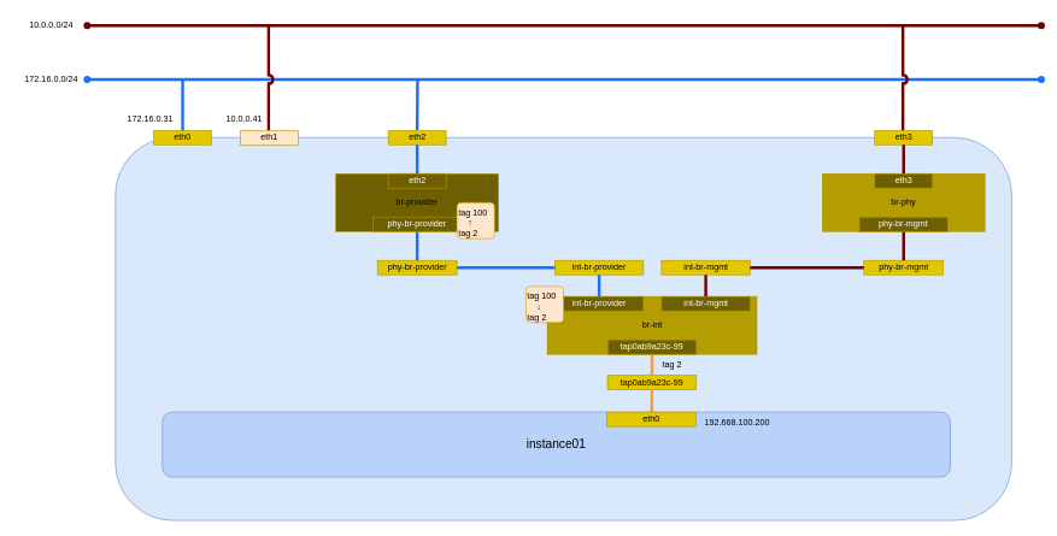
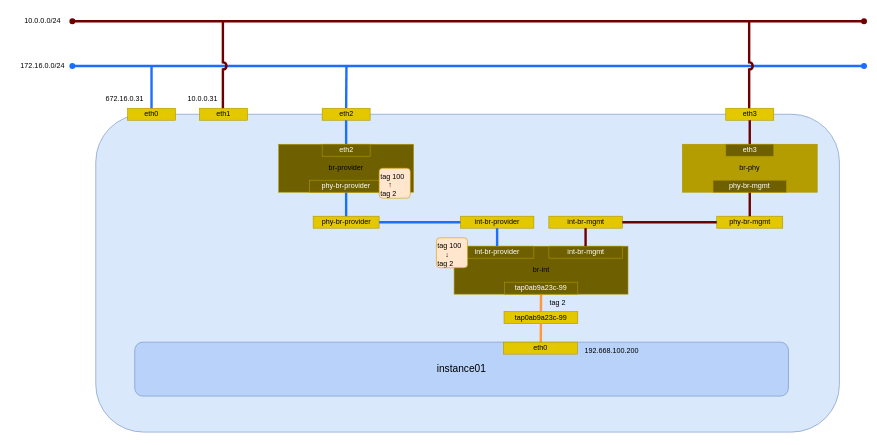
  <mxCell id="0" />
  <mxCell id="1" value="ネットワーク" style="locked=1;" parent="0" />
  <mxCell id="2" value="" style="endArrow=oval;html=1;rounded=0;startArrow=oval;startFill=1;endFill=1;strokeWidth=4;fillColor=#a20025;strokeColor=#6F0000;" parent="1" edge="1"><mxGeometry width="50" height="50" relative="1" as="geometry"><mxPoint x="120" y="35" as="sourcePoint" /><mxPoint x="1440" y="35" as="targetPoint" /></mxGeometry></mxCell>
  <mxCell id="3" value="10.0.0.0/24" style="text;html=1;align=center;verticalAlign=middle;resizable=0;points=[];autosize=1;strokeColor=none;fillColor=none;" parent="1" vertex="1"><mxGeometry x="30" y="20" width="80" height="30" as="geometry" /></mxCell>
  <mxCell id="4" value="" style="endArrow=oval;html=1;rounded=0;startArrow=oval;startFill=1;endFill=1;strokeWidth=4;fillColor=#a20025;strokeColor=#1C6EFF;" parent="1" edge="1"><mxGeometry width="50" height="50" relative="1" as="geometry"><mxPoint x="120" y="109.5" as="sourcePoint" /><mxPoint x="1440" y="109.5" as="targetPoint" /></mxGeometry></mxCell>
  <mxCell id="5" value="172.16.0.0/24" style="text;html=1;align=center;verticalAlign=middle;resizable=0;points=[];autosize=1;strokeColor=none;fillColor=none;" parent="1" vertex="1"><mxGeometry x="20" y="95" width="100" height="30" as="geometry" /></mxCell>
  <mxCell id="6" value="" style="endArrow=none;html=1;rounded=0;startArrow=none;startFill=0;endFill=0;strokeWidth=4;fillColor=#a20025;strokeColor=#1C6EFF;jumpStyle=arc;" parent="1" edge="1"><mxGeometry width="50" height="50" relative="1" as="geometry"><mxPoint x="252" y="110" as="sourcePoint" /><mxPoint x="252" y="190" as="targetPoint" /></mxGeometry></mxCell>
  <mxCell id="7" value="" style="endArrow=none;html=1;rounded=0;startArrow=none;startFill=0;endFill=0;strokeWidth=4;fillColor=#a20025;strokeColor=#1C6EFF;jumpStyle=arc;" parent="1" edge="1"><mxGeometry width="50" height="50" relative="1" as="geometry"><mxPoint x="577" y="110" as="sourcePoint" /><mxPoint x="576.5" y="180" as="targetPoint" /></mxGeometry></mxCell>
  <mxCell id="8" value="" style="endArrow=none;html=1;rounded=0;startArrow=none;startFill=0;endFill=0;strokeWidth=4;fillColor=#a20025;strokeColor=#6F0000;jumpStyle=arc;" parent="1" edge="1"><mxGeometry width="50" height="50" relative="1" as="geometry"><mxPoint x="1248.5" y="36" as="sourcePoint" /><mxPoint x="1248.5" y="190" as="targetPoint" /></mxGeometry></mxCell>
  <mxCell id="9" value="" style="endArrow=none;html=1;rounded=0;startArrow=none;startFill=0;endFill=0;strokeWidth=4;fillColor=#a20025;strokeColor=#6F0000;jumpStyle=arc;" parent="1" edge="1"><mxGeometry width="50" height="50" relative="1" as="geometry"><mxPoint x="371" y="34" as="sourcePoint" /><mxPoint x="371" y="190" as="targetPoint" /></mxGeometry></mxCell>
  <mxCell id="10" value="マシン" style="locked=1;" parent="0" />
  <mxCell id="11" value="" style="rounded=1;whiteSpace=wrap;html=1;fillColor=#dae8fc;strokeColor=#6c8ebf;" parent="10" vertex="1"><mxGeometry x="159" y="190" width="1240" height="530" as="geometry" /></mxCell>
- <mxCell id="12" value="eth1" style="rounded=0;whiteSpace=wrap;html=1;fillColor=#ffe6cc;fontColor=#000000;strokeColor=#B09500;" parent="10" vertex="1"><mxGeometry x="332" y="180" width="80" height="20" as="geometry" /></mxCell>
+ <mxCell id="12" value="eth1" style="rounded=0;whiteSpace=wrap;html=1;fillColor=#e3c800;fontColor=#000000;strokeColor=#B09500;" parent="10" vertex="1"><mxGeometry x="332" y="180" width="80" height="20" as="geometry" /></mxCell>
  <mxCell id="13" value="eth0" style="rounded=0;whiteSpace=wrap;html=1;fillColor=#e3c800;fontColor=#000000;strokeColor=#B09500;" parent="10" vertex="1"><mxGeometry x="212" y="180" width="80" height="20" as="geometry" /></mxCell>
- <mxCell id="14" value="172.16.0.31" style="text;html=1;align=center;verticalAlign=middle;resizable=0;points=[];autosize=1;strokeColor=none;fillColor=none;" parent="10" vertex="1"><mxGeometry x="162" y="150" width="90" height="30" as="geometry" /></mxCell>
+ <mxCell id="14" value="672.16.0.31" style="text;html=1;align=center;verticalAlign=middle;resizable=0;points=[];autosize=1;strokeColor=none;fillColor=none;" parent="10" vertex="1"><mxGeometry x="162" y="150" width="90" height="30" as="geometry" /></mxCell>
  <mxCell id="15" value="eth2" style="rounded=0;whiteSpace=wrap;html=1;fillColor=#e3c800;fontColor=#000000;strokeColor=#B09500;" parent="10" vertex="1"><mxGeometry x="536.5" y="180" width="80" height="20" as="geometry" /></mxCell>
  <mxCell id="16" value="&lt;div&gt;eth3&lt;/div&gt;" style="rounded=0;whiteSpace=wrap;html=1;fillColor=#e3c800;fontColor=#000000;strokeColor=#B09500;" parent="10" vertex="1"><mxGeometry x="1209.5" y="180" width="80" height="20" as="geometry" /></mxCell>
- <mxCell id="17" value="10.0.0.41" style="text;html=1;align=center;verticalAlign=middle;resizable=0;points=[];autosize=1;strokeColor=none;fillColor=none;" parent="10" vertex="1"><mxGeometry x="302" y="150" width="70" height="30" as="geometry" /></mxCell>
+ <mxCell id="17" value="10.0.0.31" style="text;html=1;align=center;verticalAlign=middle;resizable=0;points=[];autosize=1;strokeColor=none;fillColor=none;" parent="10" vertex="1"><mxGeometry x="302" y="150" width="70" height="30" as="geometry" /></mxCell>
  <mxCell id="18" value="br-provider" style="rounded=0;whiteSpace=wrap;html=1;fillColor=#6e6000;fontColor=#000000;strokeColor=#B09500;" parent="10" vertex="1"><mxGeometry x="464" y="240" width="225" height="80" as="geometry" /></mxCell>
  <mxCell id="19" value="phy-br-provider" style="rounded=0;whiteSpace=wrap;html=1;fillColor=#e3c800;fontColor=#000000;strokeColor=#B09500;" parent="10" vertex="1"><mxGeometry x="521.5" y="360" width="110" height="20" as="geometry" /></mxCell>
  <mxCell id="20" value="" style="endArrow=none;html=1;rounded=0;startArrow=none;startFill=0;endFill=0;strokeWidth=4;fillColor=#a20025;strokeColor=#1C6EFF;jumpStyle=arc;entryX=0.5;entryY=0;entryDx=0;entryDy=0;exitX=0.5;exitY=1;exitDx=0;exitDy=0;" parent="10" source="15" target="22" edge="1"><mxGeometry width="50" height="50" relative="1" as="geometry"><mxPoint x="587.5" y="100" as="sourcePoint" /><mxPoint x="587.5" y="180" as="targetPoint" /></mxGeometry></mxCell>
  <mxCell id="21" value="" style="endArrow=none;html=1;rounded=0;startArrow=none;startFill=0;endFill=0;strokeWidth=4;fillColor=#a20025;strokeColor=#1C6EFF;jumpStyle=arc;entryX=0.5;entryY=0;entryDx=0;entryDy=0;exitX=0.5;exitY=1;exitDx=0;exitDy=0;" parent="10" source="23" target="19" edge="1"><mxGeometry width="50" height="50" relative="1" as="geometry"><mxPoint x="586.5" y="200" as="sourcePoint" /><mxPoint x="586.5" y="225" as="targetPoint" /></mxGeometry></mxCell>
  <mxCell id="22" value="&lt;font color=&quot;#ffffff&quot;&gt;eth2&lt;/font&gt;" style="rounded=0;whiteSpace=wrap;html=1;fillColor=#6E6000;fontColor=#000000;strokeColor=#B09500;" parent="10" vertex="1"><mxGeometry x="536.5" y="240" width="80" height="20" as="geometry" /></mxCell>
  <mxCell id="23" value="&lt;font color=&quot;#ffffff&quot;&gt;phy-br-provider&lt;/font&gt;" style="rounded=0;whiteSpace=wrap;html=1;fillColor=#6E6000;fontColor=#000000;strokeColor=#B09500;" parent="10" vertex="1"><mxGeometry x="515.25" y="300" width="122.5" height="20" as="geometry" /></mxCell>
  <mxCell id="24" value="br-phy" style="rounded=0;whiteSpace=wrap;html=1;fillColor=#B39D00;fontColor=#000000;strokeColor=#B09500;" parent="10" vertex="1"><mxGeometry x="1137" y="240" width="225" height="80" as="geometry" /></mxCell>
  <mxCell id="25" value="phy-br-mgmt" style="rounded=0;whiteSpace=wrap;html=1;fillColor=#e3c800;fontColor=#000000;strokeColor=#B09500;" parent="10" vertex="1"><mxGeometry x="1194.5" y="360" width="110" height="20" as="geometry" /></mxCell>
  <mxCell id="26" value="" style="endArrow=none;html=1;rounded=0;startArrow=none;startFill=0;endFill=0;strokeWidth=4;fillColor=#a20025;strokeColor=#6F0000;jumpStyle=arc;entryX=0.5;entryY=0;entryDx=0;entryDy=0;exitX=0.5;exitY=1;exitDx=0;exitDy=0;" parent="10" source="16" target="28" edge="1"><mxGeometry width="50" height="50" relative="1" as="geometry"><mxPoint x="1249.5" y="190" as="sourcePoint" /><mxPoint x="1260.5" y="180" as="targetPoint" /></mxGeometry></mxCell>
  <mxCell id="27" value="" style="endArrow=none;html=1;rounded=0;startArrow=none;startFill=0;endFill=0;strokeWidth=4;fillColor=#a20025;strokeColor=#6F0000;jumpStyle=arc;entryX=0.5;entryY=0;entryDx=0;entryDy=0;exitX=0.5;exitY=1;exitDx=0;exitDy=0;" parent="10" source="29" target="25" edge="1"><mxGeometry width="50" height="50" relative="1" as="geometry"><mxPoint x="1259.5" y="200" as="sourcePoint" /><mxPoint x="1259.5" y="225" as="targetPoint" /></mxGeometry></mxCell>
  <mxCell id="28" value="&lt;font color=&quot;#ffffff&quot;&gt;eth3&lt;/font&gt;" style="rounded=0;whiteSpace=wrap;html=1;fillColor=#6E6000;fontColor=#000000;strokeColor=#B09500;" parent="10" vertex="1"><mxGeometry x="1209.5" y="240" width="80" height="20" as="geometry" /></mxCell>
  <mxCell id="29" value="&lt;font color=&quot;#ffffff&quot;&gt;phy-br-mgmt&lt;/font&gt;" style="rounded=0;whiteSpace=wrap;html=1;fillColor=#6E6000;fontColor=#000000;strokeColor=#B09500;" parent="10" vertex="1"><mxGeometry x="1188.25" y="300" width="122.5" height="20" as="geometry" /></mxCell>
- <mxCell id="30" value="br-int" style="rounded=0;whiteSpace=wrap;html=1;fillColor=#B39D00;fontColor=#000000;strokeColor=#B09500;" parent="10" vertex="1"><mxGeometry x="756.5" y="410" width="290" height="80" as="geometry" /></mxCell>
+ <mxCell id="30" value="br-int" style="rounded=0;whiteSpace=wrap;html=1;fillColor=#6e6000;fontColor=#000000;strokeColor=#B09500;" parent="10" vertex="1"><mxGeometry x="756.5" y="410" width="290" height="80" as="geometry" /></mxCell>
  <mxCell id="31" value="&lt;font color=&quot;#ffffff&quot;&gt;int-br-provider&lt;/font&gt;" style="rounded=0;whiteSpace=wrap;html=1;fillColor=#6E6000;fontColor=#000000;strokeColor=#B09500;" parent="10" vertex="1"><mxGeometry x="767" y="410" width="122.5" height="20" as="geometry" /></mxCell>
  <mxCell id="32" value="&lt;font color=&quot;#ffffff&quot;&gt;int-br-mgmt&lt;/font&gt;" style="rounded=0;whiteSpace=wrap;html=1;fillColor=#6E6000;fontColor=#000000;strokeColor=#B09500;" parent="10" vertex="1"><mxGeometry x="914.5" y="410" width="122.5" height="20" as="geometry" /></mxCell>
  <mxCell id="33" value="int-br-provider" style="rounded=0;whiteSpace=wrap;html=1;fillColor=#e3c800;fontColor=#000000;strokeColor=#B09500;" parent="10" vertex="1"><mxGeometry x="767" y="360" width="122.5" height="20" as="geometry" /></mxCell>
  <mxCell id="34" value="int-br-mgmt" style="rounded=0;whiteSpace=wrap;html=1;fillColor=#e3c800;fontColor=#000000;strokeColor=#B09500;" parent="10" vertex="1"><mxGeometry x="914.5" y="360" width="122.5" height="20" as="geometry" /></mxCell>
  <mxCell id="35" value="" style="endArrow=none;html=1;rounded=0;startArrow=none;startFill=0;endFill=0;strokeWidth=4;fillColor=#a20025;strokeColor=#1C6EFF;jumpStyle=arc;entryX=0;entryY=0.5;entryDx=0;entryDy=0;exitX=1;exitY=0.5;exitDx=0;exitDy=0;" parent="10" source="19" target="33" edge="1"><mxGeometry width="50" height="50" relative="1" as="geometry"><mxPoint x="587" y="330" as="sourcePoint" /><mxPoint x="587" y="370" as="targetPoint" /></mxGeometry></mxCell>
  <mxCell id="36" value="" style="endArrow=none;html=1;rounded=0;startArrow=none;startFill=0;endFill=0;strokeWidth=4;fillColor=#a20025;strokeColor=#FF9933;jumpStyle=arc;exitX=0.5;exitY=1;exitDx=0;exitDy=0;entryX=0.5;entryY=0;entryDx=0;entryDy=0;" parent="10" source="39" target="44" edge="1"><mxGeometry width="50" height="50" relative="1" as="geometry"><mxPoint x="642" y="380" as="sourcePoint" /><mxPoint x="902" y="520" as="targetPoint" /></mxGeometry></mxCell>
  <mxCell id="37" value="" style="endArrow=none;html=1;rounded=0;startArrow=none;startFill=0;endFill=0;strokeWidth=4;fillColor=#a20025;strokeColor=#6F0000;jumpStyle=arc;entryX=1;entryY=0.5;entryDx=0;entryDy=0;exitX=0;exitY=0.5;exitDx=0;exitDy=0;" parent="10" source="25" target="34" edge="1"><mxGeometry width="50" height="50" relative="1" as="geometry"><mxPoint x="1260" y="330" as="sourcePoint" /><mxPoint x="1260" y="370" as="targetPoint" /></mxGeometry></mxCell>
  <mxCell id="38" value="" style="endArrow=none;html=1;rounded=0;startArrow=none;startFill=0;endFill=0;strokeWidth=4;fillColor=#a20025;strokeColor=#6F0000;jumpStyle=arc;entryX=0.5;entryY=0;entryDx=0;entryDy=0;exitX=0.5;exitY=1;exitDx=0;exitDy=0;" parent="10" source="34" target="32" edge="1"><mxGeometry width="50" height="50" relative="1" as="geometry"><mxPoint x="1205" y="380" as="sourcePoint" /><mxPoint x="1047" y="380" as="targetPoint" /></mxGeometry></mxCell>
  <mxCell id="39" value="&lt;font color=&quot;#ffffff&quot;&gt;tap0ab9a23c-99&lt;/font&gt;" style="rounded=0;whiteSpace=wrap;html=1;fillColor=#6E6000;fontColor=#000000;strokeColor=#B09500;" parent="10" vertex="1"><mxGeometry x="840.25" y="470" width="122.5" height="20" as="geometry" /></mxCell>
  <mxCell id="40" value="tag 2" style="text;html=1;align=center;verticalAlign=middle;resizable=0;points=[];autosize=1;strokeColor=none;fillColor=none;" parent="10" vertex="1"><mxGeometry x="904" y="489" width="50" height="30" as="geometry" /></mxCell>
  <mxCell id="41" value="" style="endArrow=none;html=1;rounded=0;startArrow=none;startFill=0;endFill=0;strokeWidth=4;fillColor=#a20025;strokeColor=#1C6EFF;jumpStyle=arc;entryX=0.5;entryY=0;entryDx=0;entryDy=0;exitX=0.5;exitY=1;exitDx=0;exitDy=0;" parent="10" source="33" target="31" edge="1"><mxGeometry width="50" height="50" relative="1" as="geometry"><mxPoint x="587" y="330" as="sourcePoint" /><mxPoint x="587" y="370" as="targetPoint" /></mxGeometry></mxCell>
  <mxCell id="42" value="&lt;div&gt;tag 100&lt;br&gt;&lt;/div&gt;&lt;div&gt;&amp;nbsp;&amp;nbsp;&amp;nbsp; ↓&lt;br&gt;&lt;/div&gt;&lt;div&gt;tag 2&lt;/div&gt;" style="text;html=1;whiteSpace=wrap;overflow=hidden;rounded=1;fillColor=#ffe6cc;strokeColor=#d79b00;arcSize=12;" parent="10" vertex="1"><mxGeometry x="727" y="396" width="52" height="50" as="geometry" /></mxCell>
  <mxCell id="43" value="&lt;div&gt;tag 100&lt;br&gt;&lt;/div&gt;&lt;div&gt;&amp;nbsp;&amp;nbsp;&amp;nbsp; ↑&lt;br&gt;&lt;/div&gt;&lt;div&gt;tag 2&lt;br&gt;&lt;/div&gt;" style="text;html=1;whiteSpace=wrap;overflow=hidden;rounded=1;fillColor=#ffe6cc;strokeColor=#d79b00;arcSize=12;" parent="10" vertex="1"><mxGeometry x="631.5" y="280" width="52" height="50" as="geometry" /></mxCell>
  <mxCell id="44" value="tap0ab9a23c-99" style="rounded=0;whiteSpace=wrap;html=1;fillColor=#e3c800;fontColor=#000000;strokeColor=#B09500;" parent="10" vertex="1"><mxGeometry x="839.75" y="519" width="123" height="20" as="geometry" /></mxCell>
  <mxCell id="45" value="" style="endArrow=none;html=1;rounded=0;startArrow=none;startFill=0;endFill=0;strokeWidth=4;fillColor=#a20025;strokeColor=#FF9933;jumpStyle=arc;exitX=0.5;exitY=1;exitDx=0;exitDy=0;" parent="10" source="44" edge="1"><mxGeometry width="50" height="50" relative="1" as="geometry"><mxPoint x="901.75" y="550" as="sourcePoint" /><mxPoint x="901" y="580" as="targetPoint" /></mxGeometry></mxCell>
  <mxCell id="46" value="インスタンス" style="locked=1;" parent="0" />
  <mxCell id="47" value="&lt;font style=&quot;font-size: 17px;&quot;&gt;instance01&lt;/font&gt;" style="rounded=1;whiteSpace=wrap;html=1;fillColor=#b8d2fa;strokeColor=#6c8ebf;align=center;horizontal=1;" parent="46" vertex="1"><mxGeometry x="224" y="570" width="1090" height="90" as="geometry" /></mxCell>
  <mxCell id="48" value="192.668.100.200" style="text;html=1;align=center;verticalAlign=middle;resizable=0;points=[];autosize=1;strokeColor=none;fillColor=none;" parent="46" vertex="1"><mxGeometry x="959" y="570" width="120" height="30" as="geometry" /></mxCell>
  <mxCell id="49" value="eth0" style="rounded=0;whiteSpace=wrap;html=1;fillColor=#e3c800;fontColor=#000000;strokeColor=#B09500;" parent="46" vertex="1"><mxGeometry x="839" y="570" width="123" height="20" as="geometry" /></mxCell>
